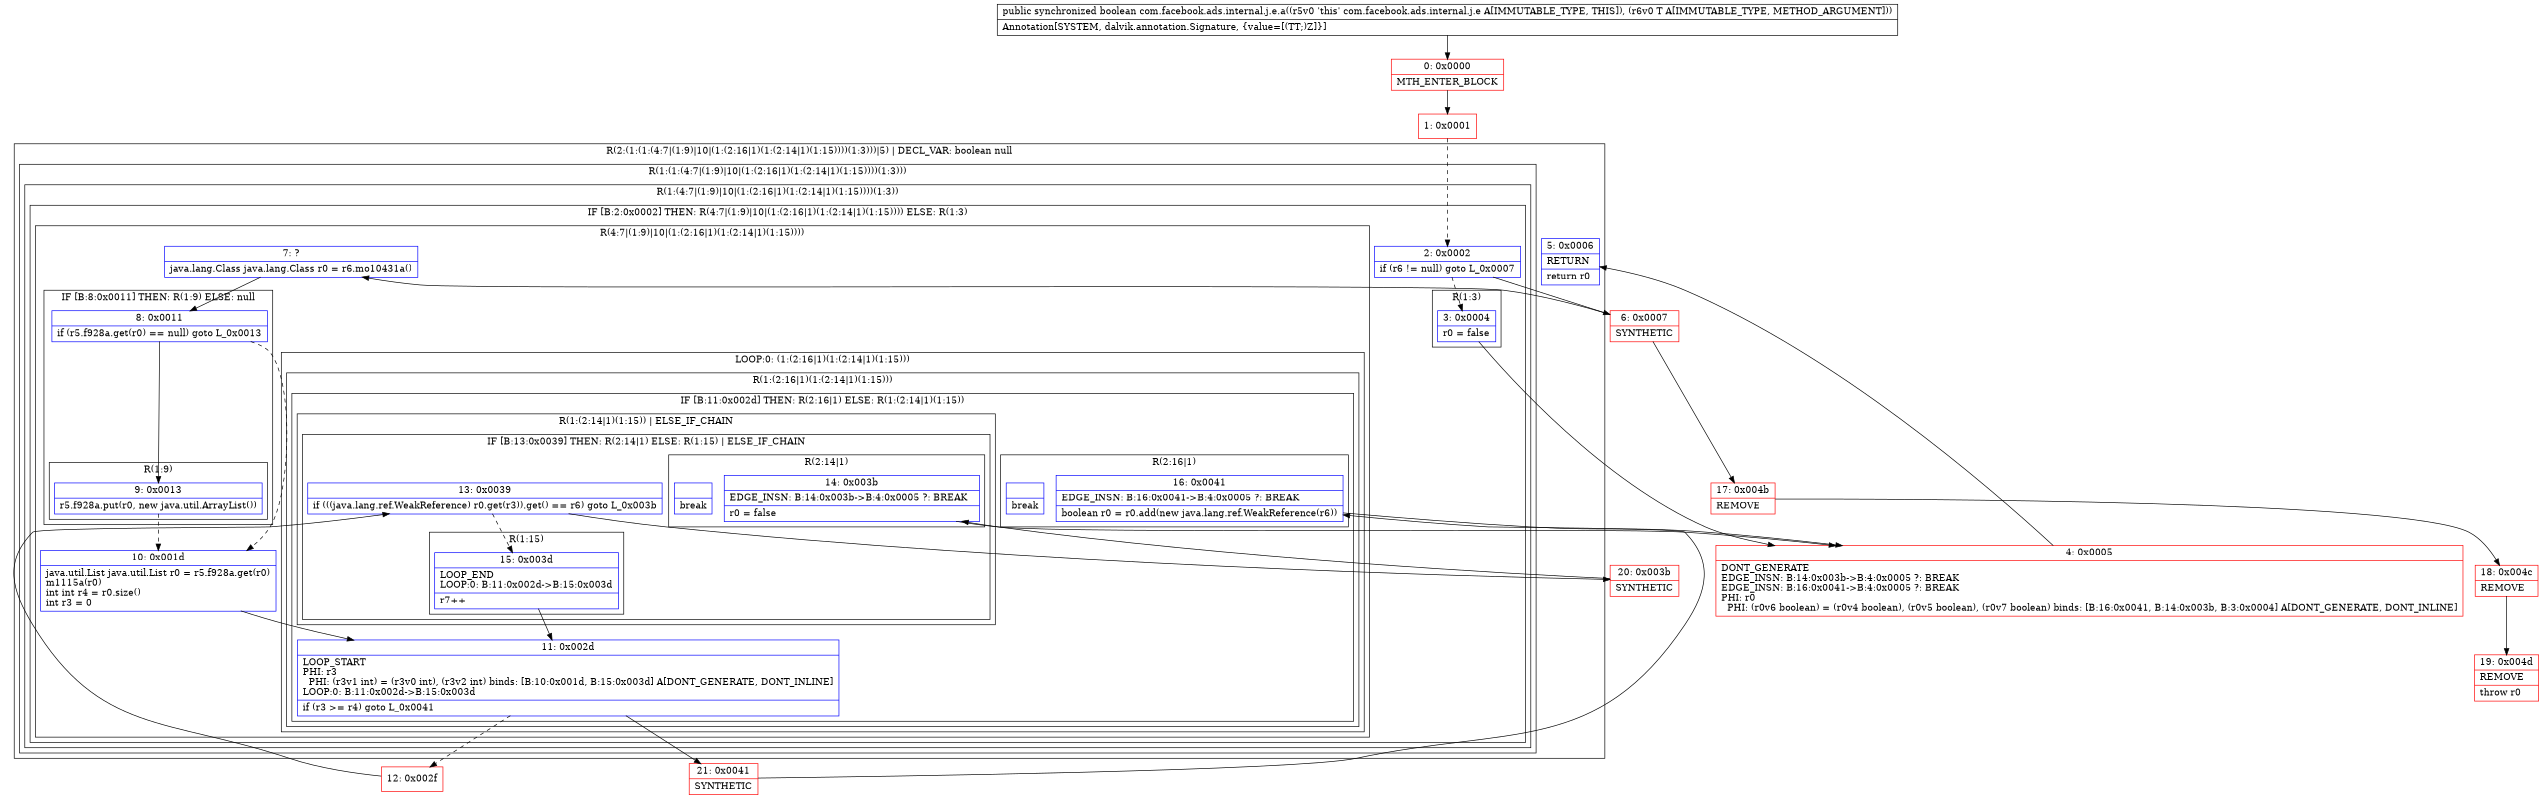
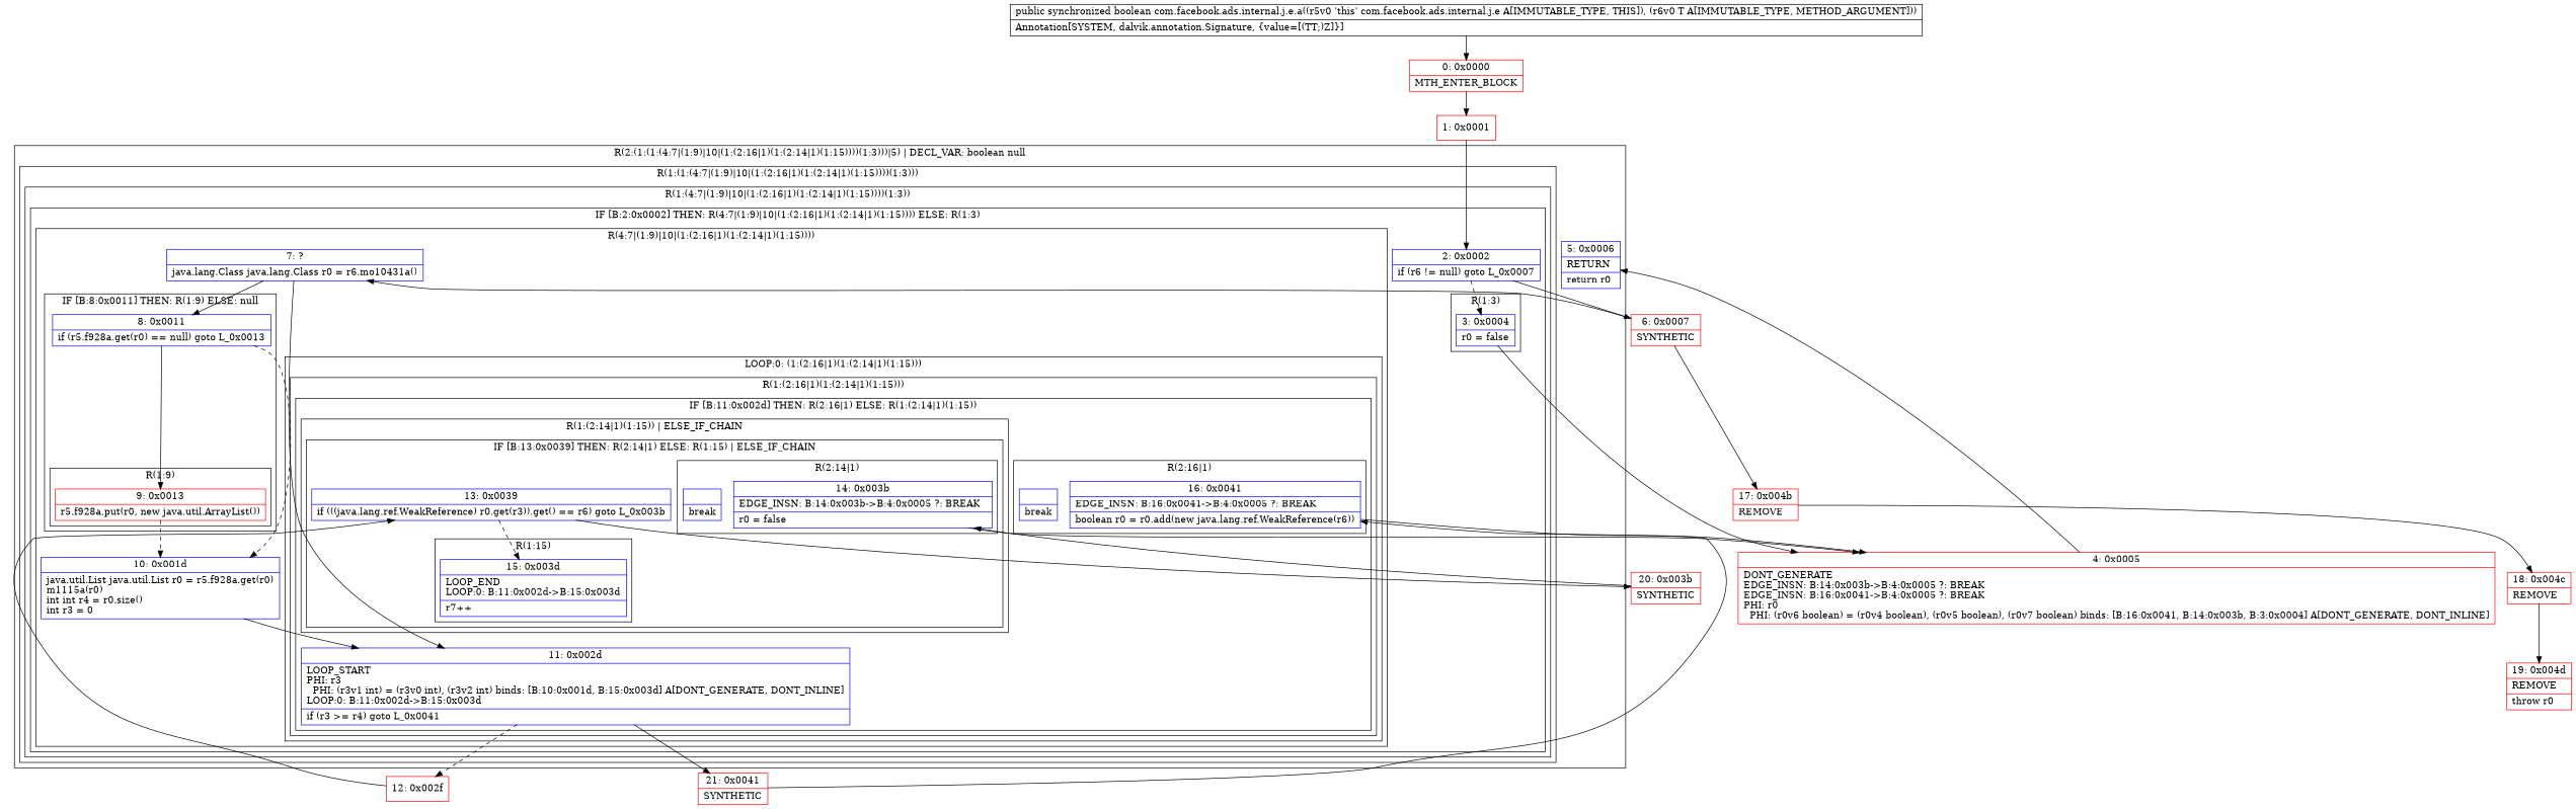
  digraph {
    node [color=blue shape=record]
-   n1 [label="{9\:\ 0x0013|r5.f928a.put(r0, new java.util.ArrayList())\l}"]
+   n1 [color=red label="{9\:\ 0x0013|r5.f928a.put(r0, new java.util.ArrayList())\l}"]
    n2 [label="{8\:\ 0x0011|if (r5.f928a.get(r0) == null) goto L_0x0013\l}"]
    n3 [label="{16\:\ 0x0041|EDGE_INSN: B:16:0x0041\-\>B:4:0x0005 ?: BREAK  \l|boolean r0 = r0.add(new java.lang.ref.WeakReference(r6))\l}"]
    n4 [label="{|break\l}"]
    n5 [label="{14\:\ 0x003b|EDGE_INSN: B:14:0x003b\-\>B:4:0x0005 ?: BREAK  \l|r0 = false\l}"]
    n6 [label="{|break\l}"]
    n7 [label="{15\:\ 0x003d|LOOP_END\lLOOP:0: B:11:0x002d\-\>B:15:0x003d\l|r7++\l}"]
    n8 [label="{13\:\ 0x0039|if (((java.lang.ref.WeakReference) r0.get(r3)).get() == r6) goto L_0x003b\l}"]
    n9 [label="{11\:\ 0x002d|LOOP_START\lPHI: r3 \l  PHI: (r3v1 int) = (r3v0 int), (r3v2 int) binds: [B:10:0x001d, B:15:0x003d] A[DONT_GENERATE, DONT_INLINE]\lLOOP:0: B:11:0x002d\-\>B:15:0x003d\l|if (r3 \>= r4) goto L_0x0041\l}"]
    n10 [label="{7\:\ ?|java.lang.Class java.lang.Class r0 = r6.mo10431a()\l}"]
    n11 [label="{10\:\ 0x001d|java.util.List java.util.List r0 = r5.f928a.get(r0)\lm1115a(r0)\lint int r4 = r0.size()\lint r3 = 0\l}"]
    n12 [label="{3\:\ 0x0004|r0 = false\l}"]
    n13 [label="{2\:\ 0x0002|if (r6 != null) goto L_0x0007\l}"]
    n14 [label="{5\:\ 0x0006|RETURN\l|return r0\l}"]
    n15 [color=red label="{4\:\ 0x0005|DONT_GENERATE\lEDGE_INSN: B:14:0x003b\-\>B:4:0x0005 ?: BREAK  \lEDGE_INSN: B:16:0x0041\-\>B:4:0x0005 ?: BREAK  \lPHI: r0 \l  PHI: (r0v6 boolean) = (r0v4 boolean), (r0v5 boolean), (r0v7 boolean) binds: [B:16:0x0041, B:14:0x003b, B:3:0x0004] A[DONT_GENERATE, DONT_INLINE]\l}"]
    n16 [color=red label="{20\:\ 0x003b|SYNTHETIC\l}"]
    n17 [color=red label="{12\:\ 0x002f}"]
    n18 [color=red label="{21\:\ 0x0041|SYNTHETIC\l}"]
    n19 [color=red label="{6\:\ 0x0007|SYNTHETIC\l}"]
    n20 [color=red label="{17\:\ 0x004b|REMOVE\l}"]
    n21 [color=red label="{0\:\ 0x0000|MTH_ENTER_BLOCK\l}"]
    n22 [color=red label="{1\:\ 0x0001}"]
    n23 [color=red label="{18\:\ 0x004c|REMOVE\l}"]
    n24 [color=red label="{19\:\ 0x004d|REMOVE\l|throw r0\l}"]
    n25 [label="{public synchronized boolean com.facebook.ads.internal.j.e.a((r5v0 'this' com.facebook.ads.internal.j.e A[IMMUTABLE_TYPE, THIS]), (r6v0 T A[IMMUTABLE_TYPE, METHOD_ARGUMENT]))  | Annotation[SYSTEM, dalvik.annotation.Signature, \{value=[(TT;)Z]\}]\l}" color=""]
    subgraph cluster_1 {
      label="R(2:(1:(1:(4:7|(1:9)|10|(1:(2:16|1)(1:(2:14|1)(1:15))))(1:3)))|5) | DECL_VAR: boolean null\l"
      n14
      subgraph cluster_2 {
        label="R(1:(1:(4:7|(1:9)|10|(1:(2:16|1)(1:(2:14|1)(1:15))))(1:3)))"
        subgraph cluster_3 {
          label="R(1:(4:7|(1:9)|10|(1:(2:16|1)(1:(2:14|1)(1:15))))(1:3))"
          subgraph cluster_4 {
            label="IF [B:2:0x0002] THEN: R(4:7|(1:9)|10|(1:(2:16|1)(1:(2:14|1)(1:15)))) ELSE: R(1:3)"
            n13
            subgraph cluster_5 {
              label="R(4:7|(1:9)|10|(1:(2:16|1)(1:(2:14|1)(1:15))))"
              n10
              n11
              subgraph cluster_6 {
                label="IF [B:8:0x0011] THEN: R(1:9) ELSE: null"
                n2
                subgraph cluster_7 {
                  label="R(1:9)"
                  n1
                }
              }
              subgraph cluster_8 {
                label="LOOP:0: (1:(2:16|1)(1:(2:14|1)(1:15)))"
                subgraph cluster_9 {
                  label="R(1:(2:16|1)(1:(2:14|1)(1:15)))"
                  subgraph cluster_10 {
                    label="IF [B:11:0x002d] THEN: R(2:16|1) ELSE: R(1:(2:14|1)(1:15))"
                    n9
                    subgraph cluster_11 {
                      label="R(2:16|1)"
                      n3
                      n4
                    }
                    subgraph cluster_12 {
                      label="R(1:(2:14|1)(1:15)) | ELSE_IF_CHAIN\l"
                      subgraph cluster_13 {
                        label="IF [B:13:0x0039] THEN: R(2:14|1) ELSE: R(1:15) | ELSE_IF_CHAIN\l"
                        n8
                        subgraph cluster_14 {
                          label="R(2:14|1)"
                          n5
                          n6
                        }
                        subgraph cluster_15 {
                          label="R(1:15)"
                          n7
                        }
                      }
                    }
                  }
                }
              }
            }
            subgraph cluster_16 {
              label="R(1:3)"
              n12
            }
          }
        }
      }
    }
    n1 -> n11 [style=dashed]
    n2 -> n1
    n2 -> n11 [style=dashed]
    n3 -> n15
    n5 -> n15
-   n7 -> n9
+   n10 -> n9
    n8 -> n7 [style=dashed]
    n8 -> n16
    n9 -> n17 [style=dashed]
    n9 -> n18
    n10 -> n2
    n11 -> n9
    n12 -> n15
    n13 -> n12 [style=dashed]
    n13 -> n19
    n15 -> n14
    n16 -> n5
    n17 -> n8
    n18 -> n3
    n19 -> n10
    n19 -> n20
    n20 -> n23
    n21 -> n22
-   n22 -> n13 [style=dashed]
+   n22 -> n13
    n23 -> n24
    n25 -> n21
  }
